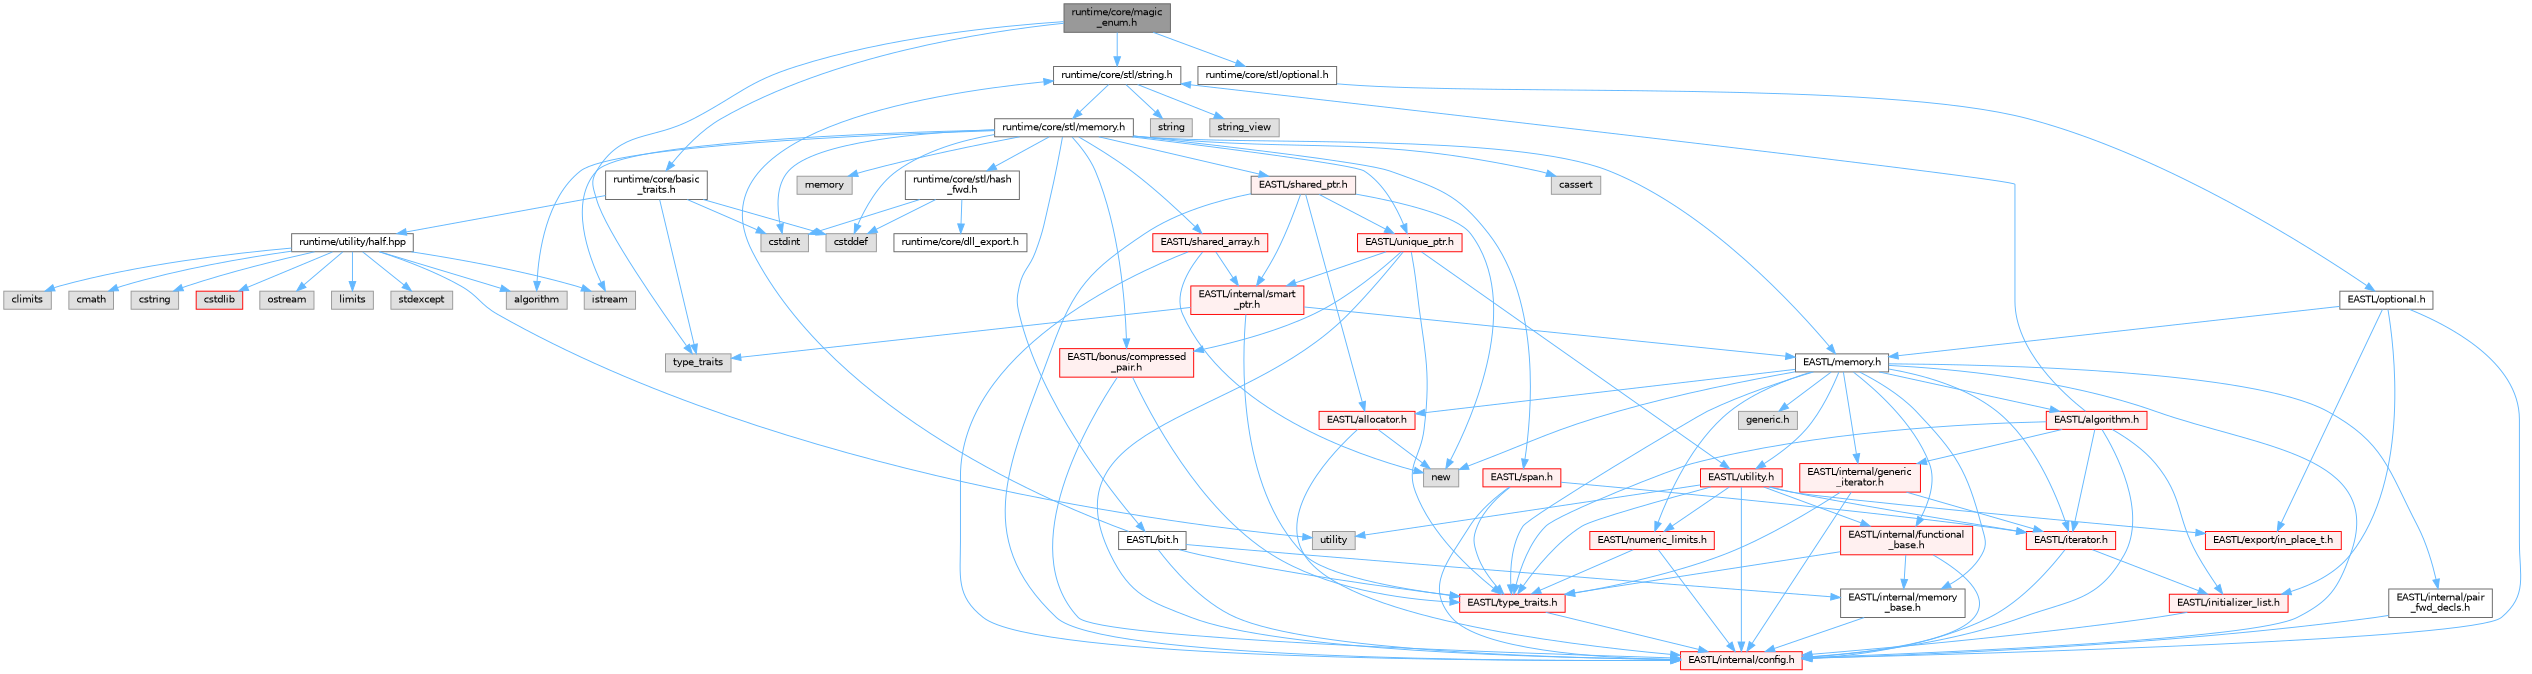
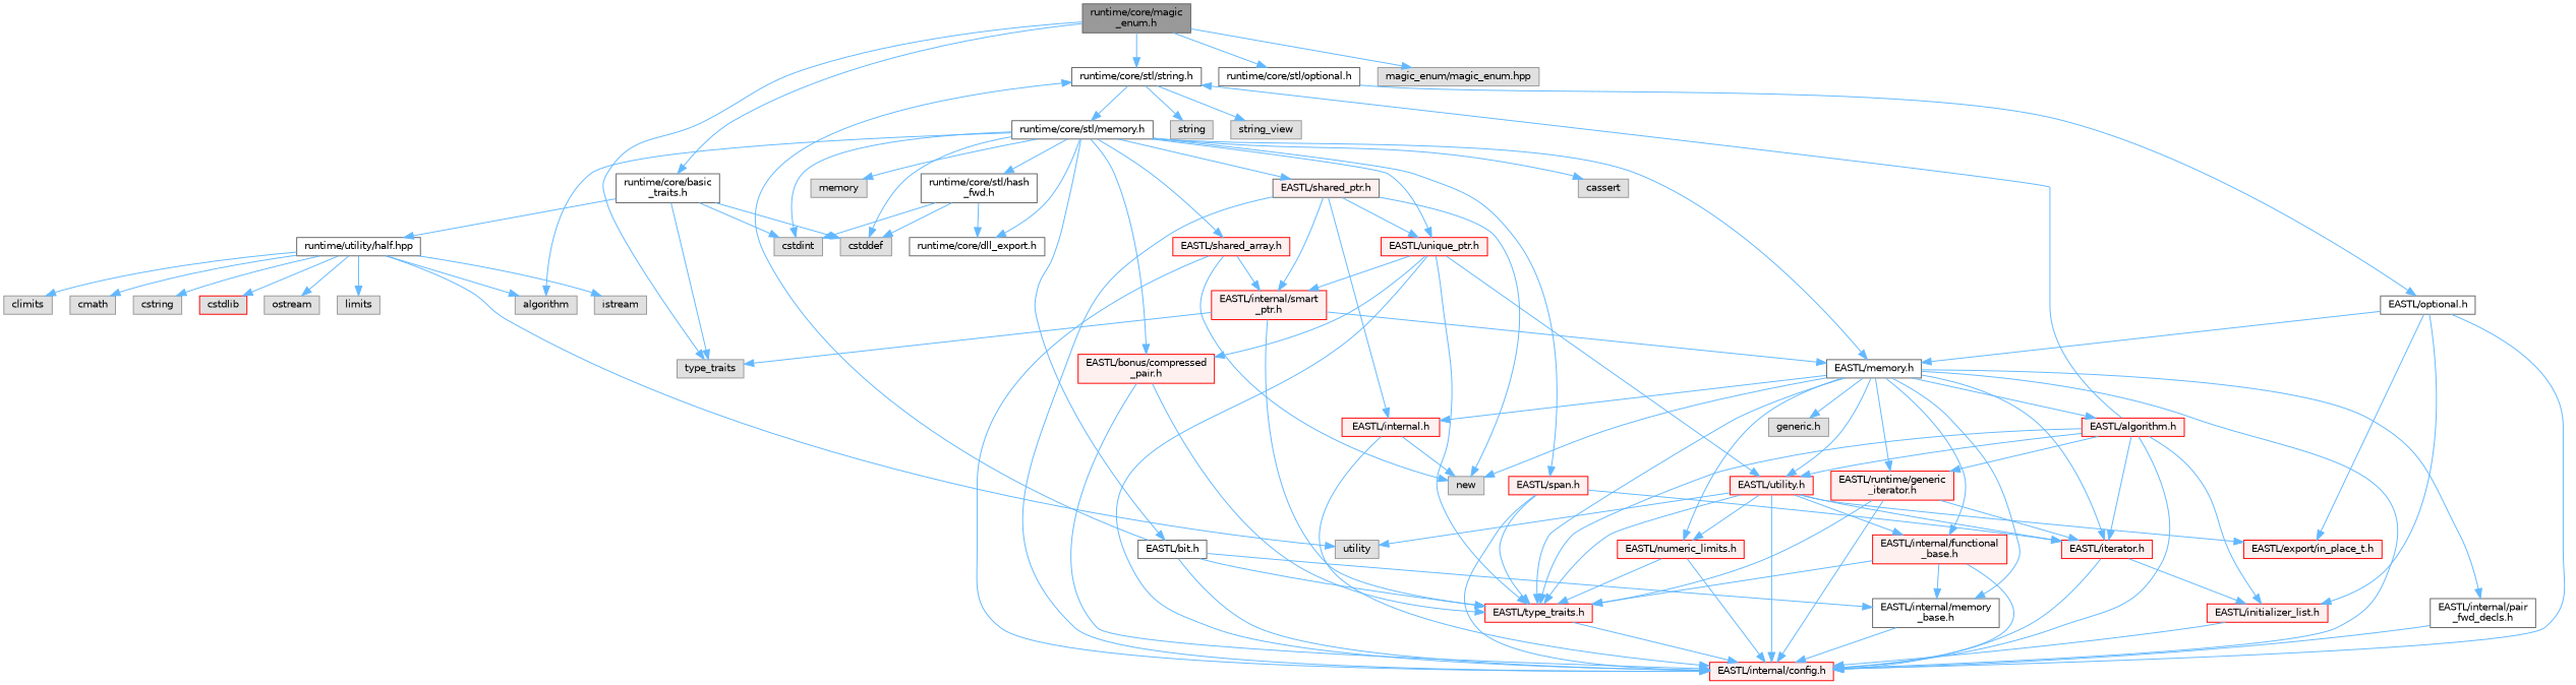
  digraph {
    fontname="DejaVu Sans"
    node [color=grey60 fillcolor="#E0E0E0" fontname="DejaVu Sans" fontsize=10 shape=box style=filled]
    edge [color=steelblue1 fontname="DejaVu Sans" fontsize=10 labelfontname=Helvetica labelfontsize=10 style=solid]
    n1 [color=gray40 fillcolor=grey60 fontcolor=black height=0.2 label="runtime/core/magic\l_enum.h" width=0.4]
    n2 [height=0.2 label=type_traits width=0.4]
    n3 [color=grey40 fillcolor=white height=0.2 label="runtime/core/basic\l_traits.h" width=0.4]
    n4 [color=grey40 fillcolor=white height=0.2 label="runtime/core/stl/string.h" width=0.4]
    n5 [color=grey40 fillcolor=white height=0.2 label="runtime/core/stl/optional.h" width=0.4]
+   n6 [height=0.2 label="magic_enum/magic_enum.hpp" width=0.4]
    n7 [height=0.2 label=cstdint width=0.4]
    n8 [height=0.2 label=cstddef width=0.4]
    n9 [color=grey40 fillcolor=white height=0.2 label="runtime/utility/half.hpp" width=0.4]
    n10 [height=0.2 label=string width=0.4]
    n11 [height=0.2 label=string_view width=0.4]
    n12 [color=grey40 fillcolor=white height=0.2 label="runtime/core/stl/memory.h" width=0.4]
    n13 [color=grey40 fillcolor=white height=0.2 label="EASTL/optional.h" width=0.4]
    n14 [height=0.2 label=utility width=0.4]
    n15 [height=0.2 label=algorithm width=0.4]
    n16 [height=0.2 label=istream width=0.4]
    n17 [height=0.2 label=ostream width=0.4]
    n18 [height=0.2 label=limits width=0.4]
-   n19 [height=0.2 label=stdexcept width=0.4]
    n20 [height=0.2 label=climits width=0.4]
    n21 [height=0.2 label=cmath width=0.4]
    n22 [height=0.2 label=cstring width=0.4]
    n23 [color=red height=0.2 label=cstdlib width=0.4]
    n24 [height=0.2 label=cassert width=0.4]
    n25 [height=0.2 label=memory width=0.4]
    n26 [color=grey40 fillcolor=white height=0.2 label="EASTL/bit.h" width=0.4]
    n27 [color=grey40 fillcolor=white height=0.2 label="EASTL/memory.h" width=0.4]
    n28 [color=red fillcolor="#FFF0F0" height=0.2 label="EASTL/shared_array.h" width=0.4]
    n29 [color=red fillcolor="#FFF0F0" height=0.2 label="EASTL/unique_ptr.h" width=0.4]
    n30 [color=red fillcolor="#FFF0F0" height=0.2 label="EASTL/bonus/compressed\l_pair.h" width=0.4]
    n31 [color=grey40 fillcolor="#FFF0F0" height=0.2 label="EASTL/shared_ptr.h" width=0.4]
    n32 [color=red fillcolor="#FFF0F0" height=0.2 label="EASTL/span.h" width=0.4]
    n33 [color=grey40 fillcolor=white height=0.2 label="runtime/core/dll_export.h" width=0.4]
    n34 [color=grey40 fillcolor=white height=0.2 label="runtime/core/stl/hash\l_fwd.h" width=0.4]
    n35 [color=red fillcolor="#FFF0F0" height=0.2 label="EASTL/internal/config.h" width=0.4]
    n36 [color=grey40 fillcolor=white height=0.2 label="EASTL/internal/memory\l_base.h" width=0.4]
    n37 [color=red fillcolor="#FFF0F0" height=0.2 label="EASTL/type_traits.h" width=0.4]
-   n38 [color=red fillcolor="#FFF0F0" height=0.2 label="EASTL/internal/generic\l_iterator.h" width=0.4]
+   n38 [color=red fillcolor="#FFF0F0" height=0.2 label="EASTL/runtime/generic\l_iterator.h" width=0.4]
    n39 [color=red fillcolor="#FFF0F0" height=0.2 label="EASTL/iterator.h" width=0.4]
    n40 [color=grey40 fillcolor=white height=0.2 label="EASTL/internal/pair\l_fwd_decls.h" width=0.4]
    n41 [color=red fillcolor="#FFF0F0" height=0.2 label="EASTL/internal/functional\l_base.h" width=0.4]
    n42 [color=red fillcolor="#FFF0F0" height=0.2 label="EASTL/algorithm.h" width=0.4]
    n43 [color=red fillcolor="#FFF0F0" height=0.2 label="EASTL/utility.h" width=0.4]
    n44 [color=red fillcolor="#FFF0F0" height=0.2 label="EASTL/numeric_limits.h" width=0.4]
-   n45 [color=red fillcolor="#FFF0F0" height=0.2 label="EASTL/allocator.h" width=0.4]
+   n45 [color=red fillcolor="#FFF0F0" height=0.2 label="EASTL/internal.h" width=0.4]
    n46 [height=0.2 label=new width=0.4]
    n47 [height=0.2 label="generic.h" width=0.4]
    n48 [color=red fillcolor="#FFF0F0" height=0.2 label="EASTL/internal/smart\l_ptr.h" width=0.4]
    n49 [color=red fillcolor="#FFF0F0" height=0.2 label="EASTL/initializer_list.h" width=0.4]
    n50 [color=red fillcolor="#FFF0F0" height=0.2 label="EASTL/export/in_place_t.h" width=0.4]
    n1 -> n2
    n1 -> n3
    n1 -> n4
    n1 -> n5
+   n1 -> n6
    n3 -> n2
    n3 -> n7
    n3 -> n8
    n3 -> n9
    n4 -> n10
    n4 -> n11
    n4 -> n12
    n5 -> n13
    n9 -> n14
    n9 -> n15
    n9 -> n16
    n9 -> n17
    n9 -> n18
-   n9 -> n19
    n9 -> n20
    n9 -> n21
    n9 -> n22
    n9 -> n23
    n12 -> n7
    n12 -> n8
    n12 -> n15
    n12 -> n24
    n12 -> n25
    n12 -> n26
    n12 -> n27
    n12 -> n28
    n12 -> n29
    n12 -> n30
    n12 -> n31
    n12 -> n32
-   n12 -> n16
+   n12 -> n33
    n12 -> n34
    n13 -> n27
    n13 -> n35
    n13 -> n49
    n13 -> n50
    n26 -> n4
    n26 -> n35
    n26 -> n36
    n26 -> n37
    n27 -> n35
    n27 -> n36
    n27 -> n37
    n27 -> n38
    n27 -> n39
    n27 -> n40
    n27 -> n41
    n27 -> n42
    n27 -> n43
    n27 -> n44
    n27 -> n45
    n27 -> n46
    n27 -> n47
    n28 -> n35
    n28 -> n46
    n28 -> n48
    n29 -> n30
    n29 -> n35
    n29 -> n37
    n29 -> n43
    n29 -> n48
    n30 -> n35
    n30 -> n37
    n31 -> n29
    n31 -> n35
    n31 -> n45
    n31 -> n46
    n31 -> n48
    n32 -> n35
    n32 -> n37
    n32 -> n39
    n34 -> n7
    n34 -> n8
    n34 -> n33
    n36 -> n35
    n37 -> n35
    n38 -> n35
    n38 -> n37
    n38 -> n39
    n39 -> n35
    n39 -> n49
    n40 -> n35
    n41 -> n35
    n41 -> n36
    n41 -> n37
    n42 -> n4
    n42 -> n35
    n42 -> n37
    n42 -> n38
    n42 -> n39
+   n42 -> n43
    n42 -> n49
    n43 -> n14
    n43 -> n35
    n43 -> n37
    n43 -> n39
    n43 -> n41
    n43 -> n44
    n43 -> n50
    n44 -> n35
    n44 -> n37
    n45 -> n35
    n45 -> n46
    n48 -> n2
    n48 -> n27
    n48 -> n37
    n49 -> n35
  }
